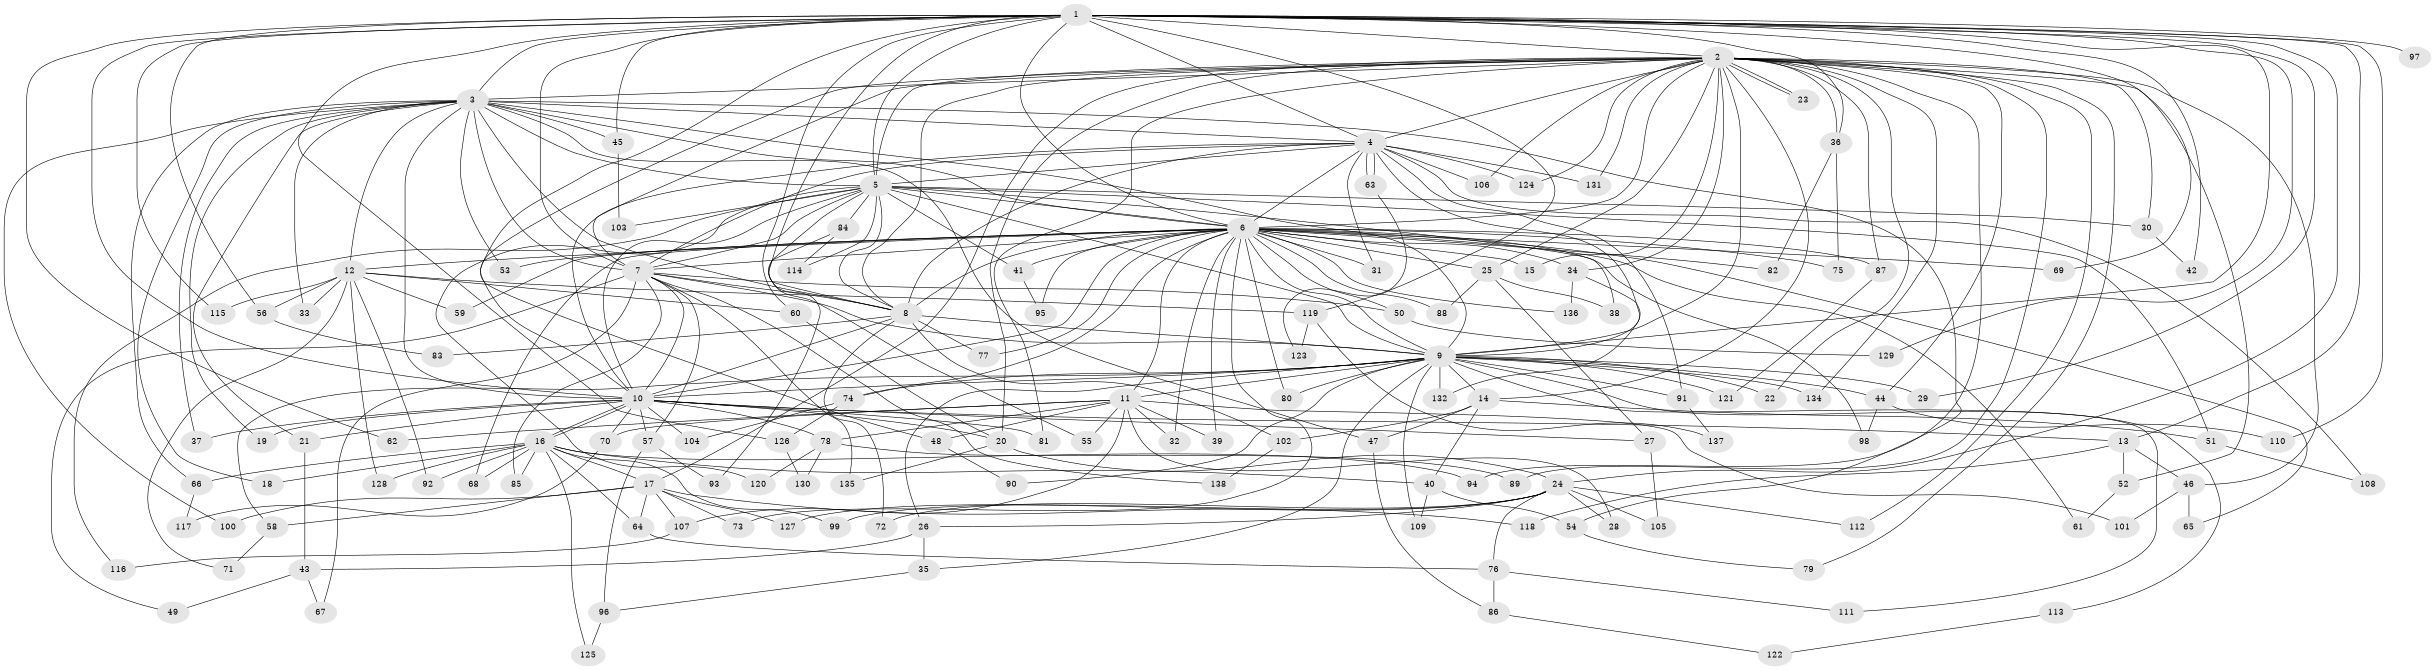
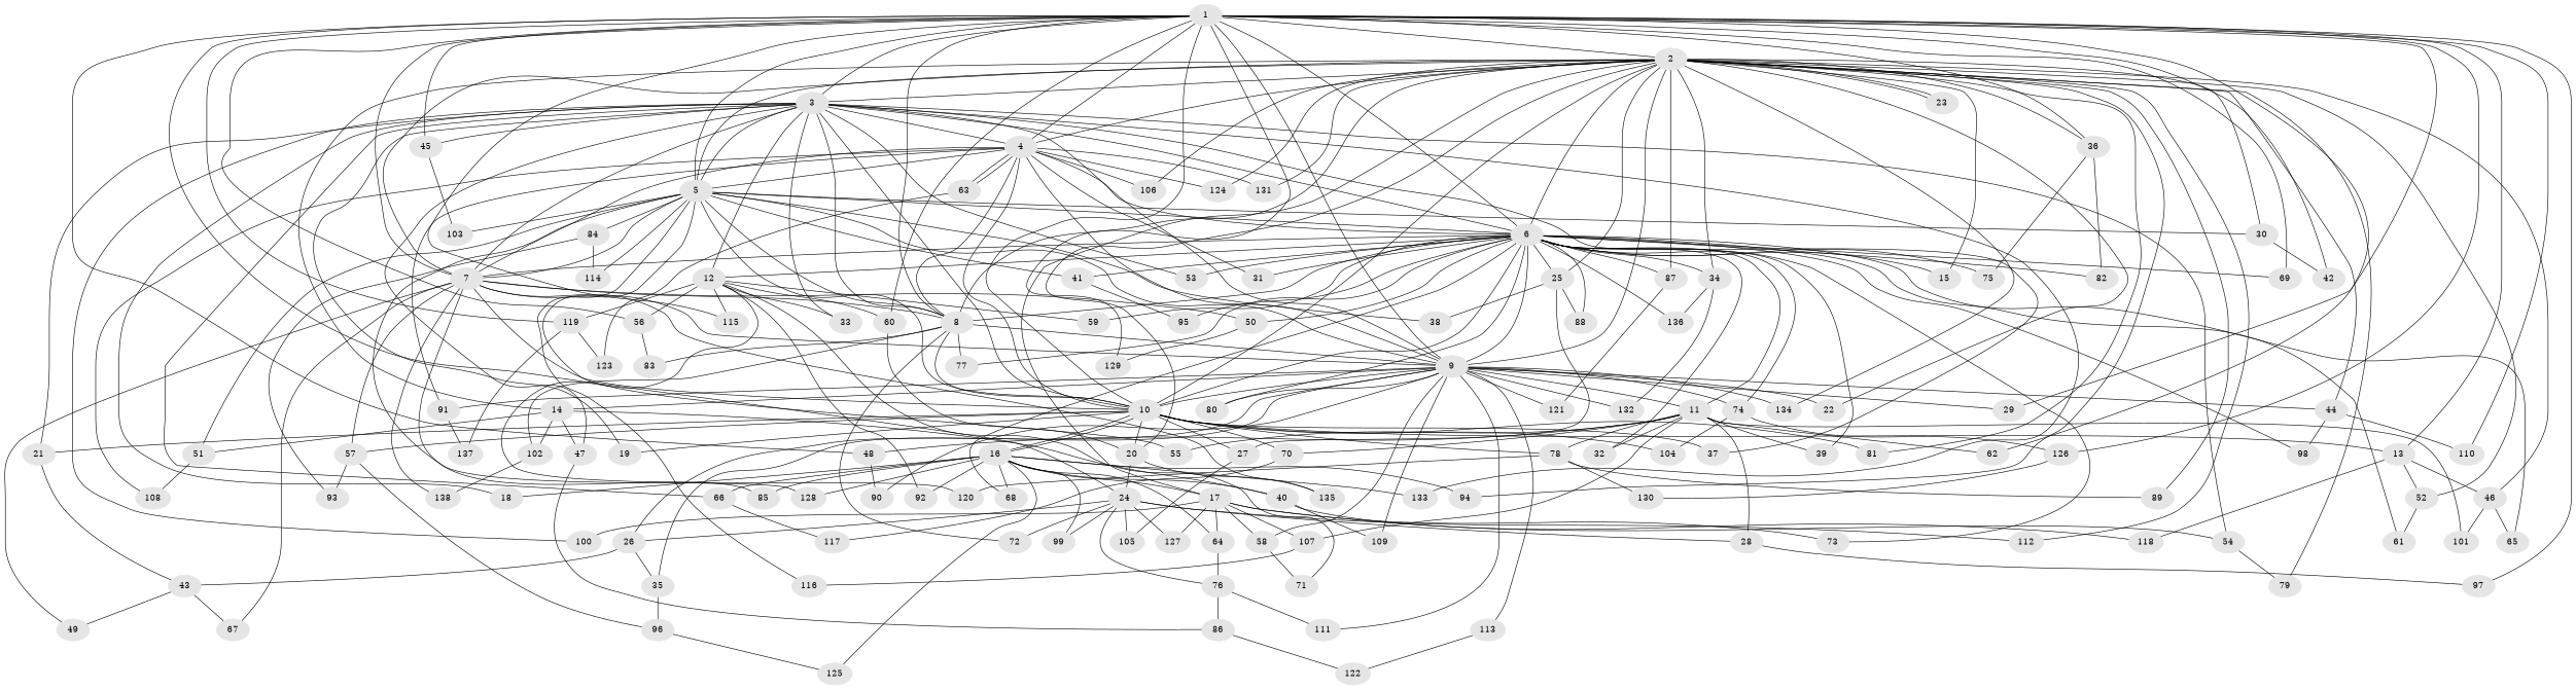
  graph {
    node [color=gray90 style=filled]
    1
    2
    3
    4
    5
    6
    7
    8
    9
    10
    13
    24
    29
    36
    42
    45
    48
    56
    60
    62
    69
    97
    110
    115
    119
    126
    129
    14
    15
    17
    20
    22
    23
    25
    30
    34
    44
    46
    52
    79
    81
    87
    89
    94
    106
    112
    124
    131
    134
    12
    18
    19
    21
    33
    37
    47
    53
    54
    66
    100
+   133
    31
    63
    91
    108
    38
    41
    51
    55
    84
    103
    114
    116
    120
    11
    32
    39
    50
    59
    61
    65
    68
    73
    74
    75
    77
    80
    82
    88
    95
    98
    136
    49
    57
    67
    85
    135
    138
    72
    83
    102
    26
    35
    58
    90
    109
    111
    113
    121
    132
    16
    27
    70
    78
    104
    118
    28
    99
    127
    76
    105
    123
    137
    130
    40
    107
    64
    101
    71
    92
    128
    43
    86
    117
    93
    96
    122
    125
    1 -- 2
    1 -- 3
    1 -- 4
    1 -- 5
    1 -- 6
    1 -- 7
    1 -- 8
    1 -- 9
    1 -- 10
    1 -- 13
    1 -- 24
    1 -- 29
    1 -- 36
    1 -- 42
    1 -- 45
    1 -- 48
    1 -- 56
    1 -- 60
    1 -- 62
    1 -- 69
    1 -- 97
    1 -- 110
    1 -- 115
    1 -- 119
    1 -- 126
    1 -- 129
    2 -- 3
    2 -- 4
    2 -- 5
    2 -- 6
    2 -- 7
    2 -- 8
    2 -- 9
    2 -- 10
    2 -- 36
    2 -- 14
    2 -- 15
    2 -- 17
    2 -- 20
    2 -- 22
    2 -- 23
    2 -- 23
    2 -- 25
    2 -- 30
    2 -- 34
    2 -- 44
    2 -- 46
    2 -- 52
    2 -- 79
    2 -- 81
    2 -- 87
    2 -- 89
    2 -- 94
    2 -- 106
    2 -- 112
    2 -- 124
    2 -- 131
    2 -- 134
    3 -- 4
    3 -- 5
    3 -- 6
    3 -- 7
    3 -- 8
    3 -- 9
    3 -- 10
    3 -- 45
    3 -- 12
    3 -- 18
    3 -- 19
    3 -- 21
    3 -- 33
    3 -- 37
    3 -- 47
    3 -- 53
    3 -- 54
    3 -- 66
    3 -- 100
+   3 -- 133
    4 -- 5
    4 -- 6
    4 -- 7
    4 -- 8
    4 -- 9
    4 -- 10
    4 -- 106
    4 -- 124
    4 -- 131
    4 -- 31
    4 -- 63
    4 -- 63
    4 -- 91
    4 -- 108
    5 -- 6
    5 -- 7
    5 -- 8
    5 -- 9
    5 -- 10
    5 -- 30
    5 -- 38
    5 -- 41
    5 -- 51
    5 -- 55
    5 -- 84
    5 -- 103
    5 -- 114
    5 -- 116
    5 -- 120
    6 -- 7
    6 -- 8
    6 -- 9
    6 -- 10
    6 -- 69
    6 -- 15
    6 -- 25
    6 -- 34
    6 -- 87
    6 -- 12
    6 -- 53
    6 -- 31
    6 -- 41
    6 -- 11
    6 -- 32
    6 -- 39
    6 -- 50
    6 -- 59
    6 -- 61
    6 -- 65
    6 -- 68
    6 -- 73
    6 -- 74
    6 -- 75
    6 -- 77
    6 -- 80
    6 -- 82
    6 -- 88
    6 -- 95
    6 -- 98
    6 -- 136
    7 -- 8
    7 -- 9
    7 -- 10
    7 -- 50
    7 -- 49
    7 -- 57
    7 -- 67
    7 -- 85
    7 -- 135
    7 -- 138
    8 -- 9
    8 -- 10
    8 -- 77
    8 -- 72
    8 -- 83
    8 -- 102
    9 -- 10
    9 -- 29
    9 -- 14
    9 -- 22
    9 -- 44
    9 -- 134
    9 -- 91
    9 -- 11
    9 -- 74
    9 -- 80
    9 -- 26
    9 -- 35
    9 -- 58
    9 -- 90
    9 -- 109
    9 -- 111
    9 -- 113
    9 -- 121
    9 -- 132
    10 -- 13
    10 -- 20
    10 -- 81
    10 -- 19
    10 -- 21
    10 -- 37
    10 -- 57
    10 -- 16
    10 -- 16
    10 -- 27
    10 -- 70
    10 -- 78
    10 -- 104
    13 -- 46
    13 -- 52
    13 -- 118
    24 -- 112
    24 -- 72
    24 -- 26
    24 -- 28
    24 -- 99
    24 -- 127
    24 -- 76
    24 -- 105
    36 -- 75
    36 -- 82
    45 -- 103
    48 -- 90
    56 -- 83
    60 -- 20
    119 -- 123
    119 -- 137
    126 -- 130
    14 -- 47
    14 -- 51
    14 -- 102
    14 -- 40
    17 -- 100
    17 -- 73
    17 -- 58
    17 -- 118
    17 -- 127
    17 -- 107
    17 -- 64
    20 -- 24
    20 -- 135
    25 -- 38
    25 -- 88
    25 -- 27
    30 -- 42
    34 -- 136
    34 -- 132
    44 -- 110
    44 -- 98
    46 -- 65
    46 -- 101
    52 -- 61
    87 -- 121
    12 -- 56
    12 -- 60
    12 -- 115
    12 -- 119
    12 -- 33
    12 -- 59
    12 -- 71
    12 -- 92
    12 -- 128
    21 -- 43
    47 -- 86
    54 -- 79
    66 -- 117
    63 -- 123
    91 -- 137
    41 -- 95
    51 -- 108
    84 -- 114
    84 -- 93
    11 -- 48
    11 -- 62
    11 -- 55
    11 -- 32
    11 -- 39
    11 -- 70
    11 -- 78
    11 -- 28
    11 -- 107
    11 -- 101
    50 -- 129
    74 -- 126
    74 -- 104
    57 -- 93
    57 -- 96
    102 -- 138
    26 -- 35
    26 -- 43
    35 -- 96
    58 -- 71
    113 -- 122
    16 -- 17
    16 -- 94
    16 -- 18
    16 -- 66
+   16 -- 133
    16 -- 68
    16 -- 85
    16 -- 99
    16 -- 40
    16 -- 64
    16 -- 92
    16 -- 128
    16 -- 125
    27 -- 105
    70 -- 117
    78 -- 89
    78 -- 120
    78 -- 130
+   28 -- 97
    76 -- 111
    76 -- 86
    40 -- 54
    40 -- 109
    107 -- 116
    64 -- 76
    43 -- 49
    43 -- 67
    86 -- 122
    96 -- 125
  }
